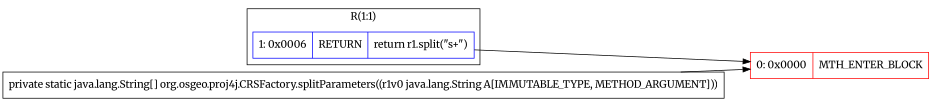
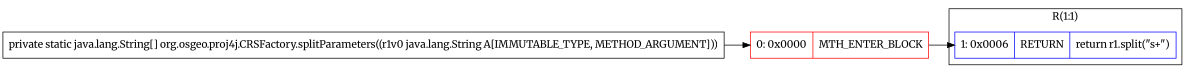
  digraph {
    rankdir=LR
    fontname=Merriweather
    node [shape=record fontname=Merriweather]
    edge [fontname=Merriweather]
    n1 [color=blue label="{1\:\ 0x0006|RETURN\l|return r1.split(\"s+\")\l}"]
    n2 [color=red label="{0\:\ 0x0000|MTH_ENTER_BLOCK\l}"]
    n3 [label="{private static java.lang.String[] org.osgeo.proj4j.CRSFactory.splitParameters((r1v0 java.lang.String A[IMMUTABLE_TYPE, METHOD_ARGUMENT])) }"]
    subgraph cluster_1 {
      label="R(1:1)"
      n1
    }
-   n1 -> n2
+   n2 -> n1
    n3 -> n2
  }
